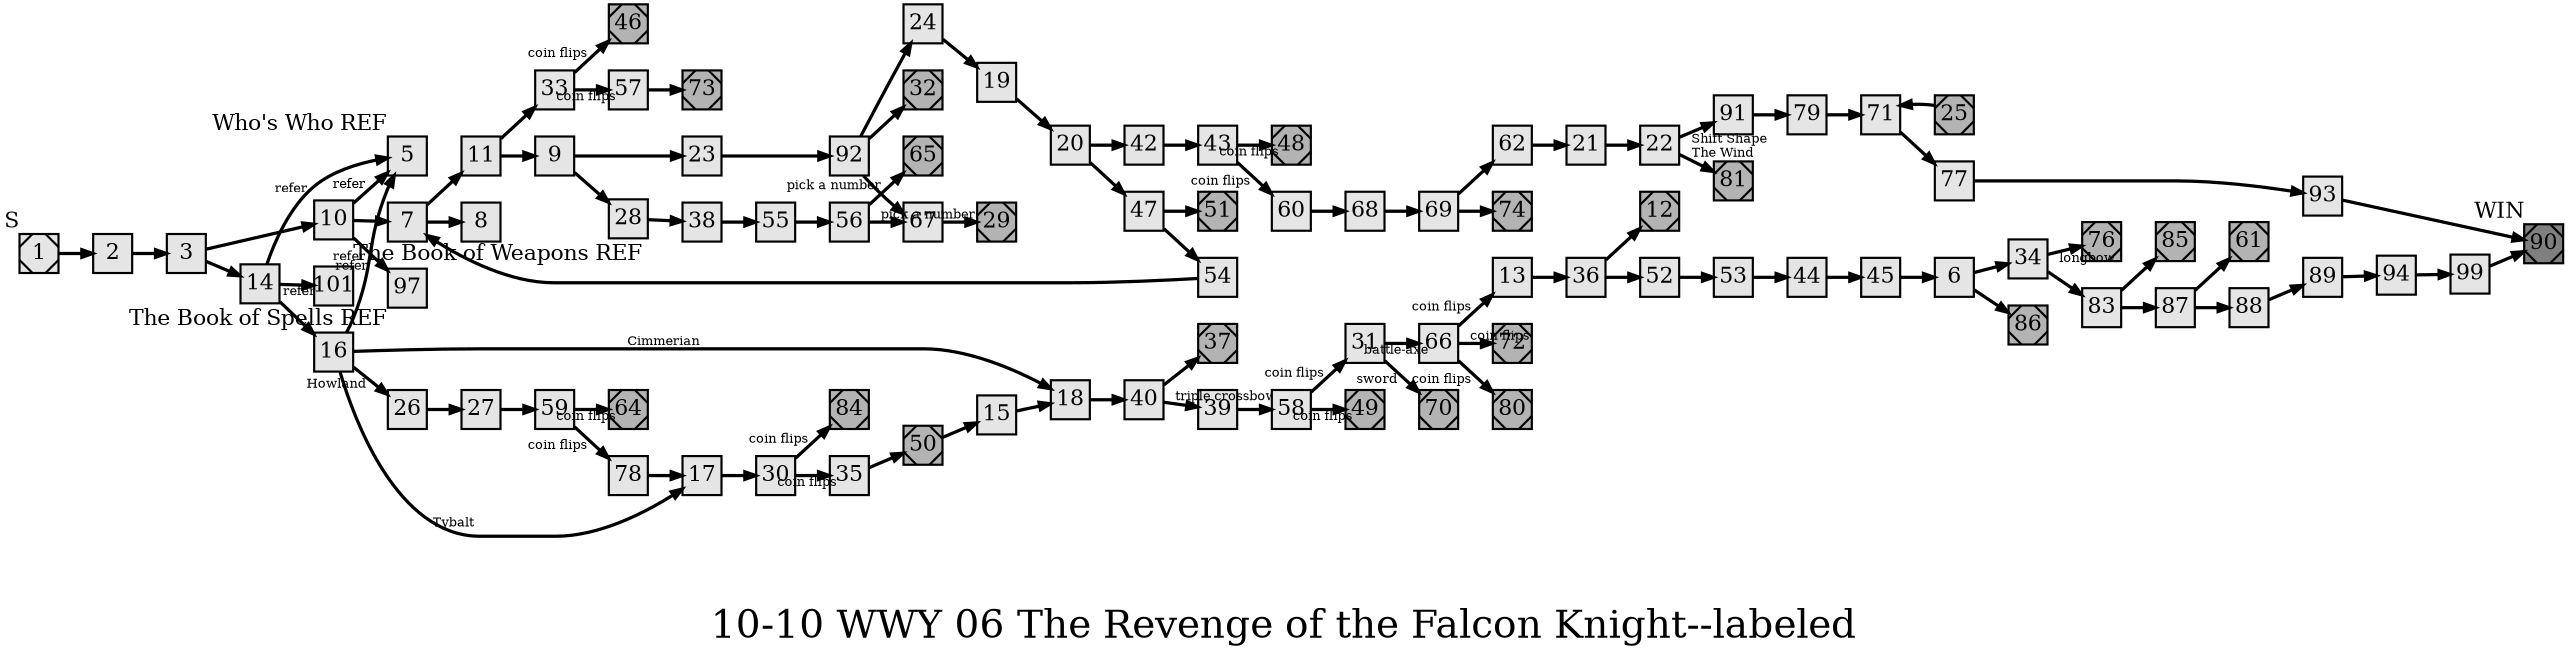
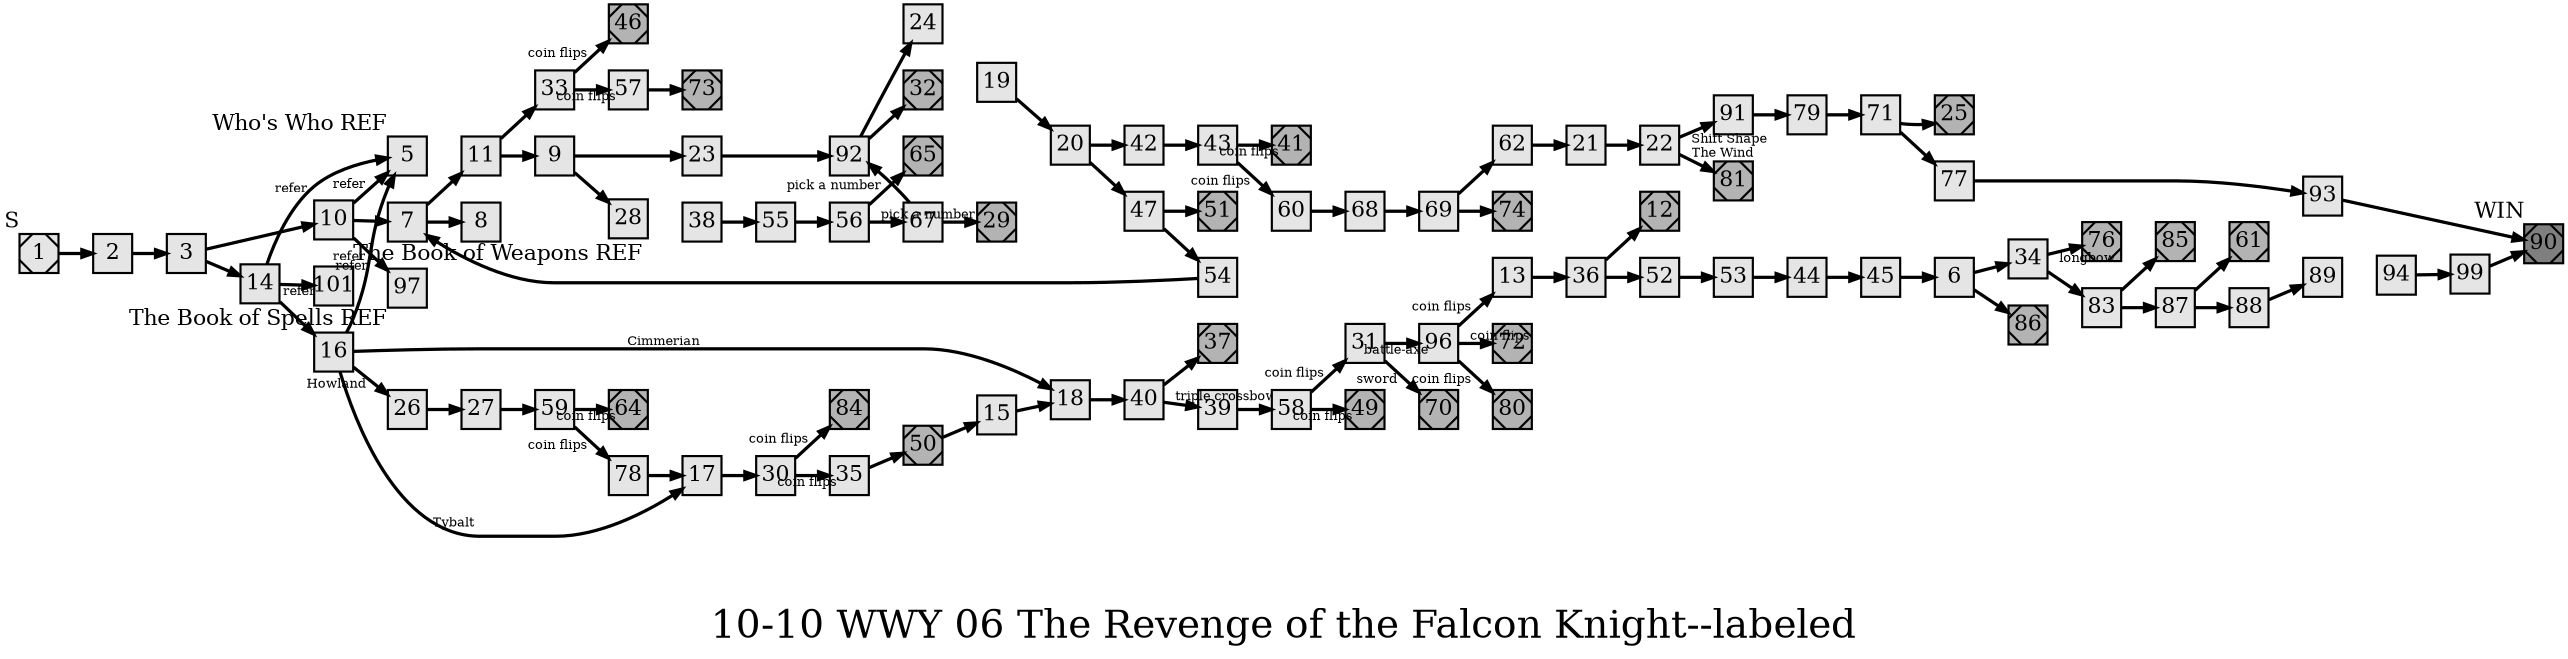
  digraph {
    fontsize=36
    label="10-10 WWY 06 The Revenge of the Falcon Knight--labeled"
    nodesep=0.35
    ordering=out
    rankdir=LR
    ranksep=0.45
    node [fillcolor=grey90 fixedsize=true fontsize=20 labelfloat=true margin="0,0" penwidth=2 regular=true shape=rect style=filled]
    edge [fontsize=12 labelfloat=true penwidth=3]
    1 [shape=Msquare xlabel=S]
    2
    3
    10
    14
    5 [xlabel="Who's Who REF"]
    7
    97 [xlabel="The Book of Spells REF"]
    101 [xlabel="The Book of Weapons REF"]
    16
    11
    8
    18
    26
    17
    6
    34
    86 [fillcolor=grey70 shape=Msquare]
    76 [fillcolor=grey70 shape=Msquare]
    83
    85 [fillcolor=grey70 shape=Msquare]
    87
    33
    9
    46 [fillcolor=grey70 shape=Msquare]
    57
    23
    28
    92
    38
    24
    32 [fillcolor=grey70 shape=Msquare]
    55
    73 [fillcolor=grey70 shape=Msquare]
    12 [fillcolor=grey70 shape=Msquare]
    13
    36
    52
    53
    40
    27
    30
    15
    37 [fillcolor=grey70 shape=Msquare]
    39
    59
    84 [fillcolor=grey70 shape=Msquare]
    35
    50 [fillcolor=grey70 shape=Msquare]
    58
    19
    20
    42
    47
    43
    51 [fillcolor=grey70 shape=Msquare]
    54
-   48 [fillcolor=grey70 shape=Msquare]
+   48 [fillcolor=grey70 shape=Msquare label=41]
    60
    21
    22
    91
    81 [fillcolor=grey70 shape=Msquare]
    79
    71
    78
    64 [fillcolor=grey70 shape=Msquare]
    56
    29 [fillcolor=grey70 shape=Msquare]
    31
-   66
+   66 [label=96]
    70 [fillcolor=grey70 shape=Msquare]
    72 [fillcolor=grey70 shape=Msquare]
    80 [fillcolor=grey70 shape=Msquare]
    61 [fillcolor=grey70 shape=Msquare]
    88
    44
    65 [fillcolor=grey70 shape=Msquare]
    67
    49 [fillcolor=grey70 shape=Msquare]
    68
    69
    45
    62
    74 [fillcolor=grey70 shape=Msquare]
    n86 [fillcolor=grey70 label=25 shape=Msquare]
    77
    93
    90 [fillcolor=grey50 shape=Msquare xlabel=WIN]
    89
    94
    n92 [label=99]
    1 -> 2
    2 -> 3
    3 -> 10
    3 -> 14
    10 -> 5 [xlabel=refer]
    10 -> 7
    10 -> 97 [xlabel=refer]
    14 -> 5 [xlabel=refer]
    14 -> 101 [xlabel=refer]
    14 -> 16
    7 -> 11
    7 -> 8
    16 -> 5 [xlabel=refer]
    16 -> 18 [xlabel=Cimmerian]
    16 -> 26 [xlabel=Howland]
    16 -> 17 [xlabel=Tybalt]
    11 -> 33
    11 -> 9
    18 -> 40
    26 -> 27
    17 -> 30
    6 -> 34
    6 -> 86
    34 -> 76 [xlabel=longbow]
    34 -> 83
    83 -> 85
    83 -> 87
    87 -> 61
    87 -> 88
    33 -> 46 [xlabel="coin flips"]
    33 -> 57 [xlabel="coin flips"]
    9 -> 23
    9 -> 28
    57 -> 73
    23 -> 92
-   28 -> 38
    92 -> 24
    92 -> 32
    38 -> 55
-   24 -> 19
    55 -> 56
    13 -> 36
    36 -> 12
    36 -> 52
    52 -> 53
    53 -> 44
    40 -> 37
    40 -> 39 [xlabel="triple crossbow"]
    27 -> 59
    30 -> 84 [xlabel="coin flips"]
    30 -> 35 [xlabel="coin flips"]
    15 -> 18
    39 -> 58
    59 -> 78 [xlabel="coin flips"]
    59 -> 64 [xlabel="coin flips"]
    35 -> 50
    50 -> 15
    58 -> 31 [xlabel="coin flips"]
    58 -> 49 [xlabel="coin flips"]
    19 -> 20
    20 -> 42
    20 -> 47
    42 -> 43
    47 -> 51
    47 -> 54
    43 -> 48 [xlabel="coin flips"]
    43 -> 60 [xlabel="coin flips"]
    54 -> 7
    60 -> 68
    21 -> 22
    22 -> 91 [xlabel="Shift Shape"]
    22 -> 81 [xlabel="The Wind"]
    91 -> 79
    79 -> 71
-   n86 -> 71
+   71 -> n86
    71 -> 77
    78 -> 17
    56 -> 65 [xlabel="pick a number"]
    56 -> 67 [xlabel="pick a number"]
    31 -> 66 [xlabel="battle-axe"]
    31 -> 70 [xlabel=sword]
    66 -> 13 [xlabel="coin flips"]
    66 -> 72 [xlabel="coin flips"]
    66 -> 80 [xlabel="coin flips"]
    88 -> 89
    44 -> 45
-   92 -> 67
+   67 -> 92
    67 -> 29
    68 -> 69
    69 -> 62
    69 -> 74
    45 -> 6
    62 -> 21
    77 -> 93
    93 -> 90
-   89 -> 94
    94 -> n92
    n92 -> 90
  }
